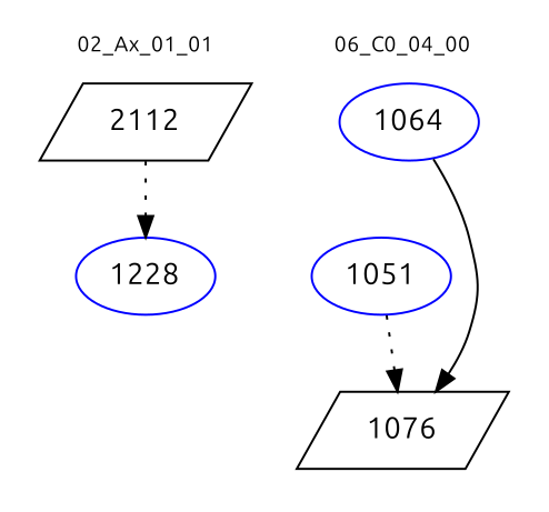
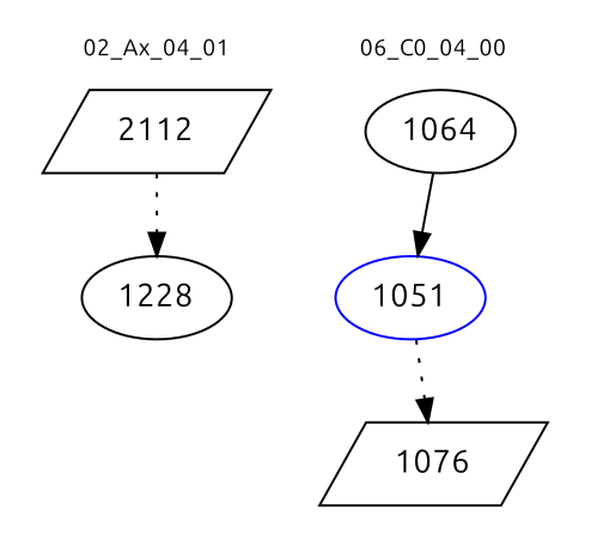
  digraph {
    fontname=Ubuntu
    node [color=black fontname=Ubuntu shape=ellipse]
    edge [color=black fontname=Ubuntu style=dotted]
    n1 [label=2112 shape=parallelogram]
-   n2 [color=blue label=1228]
-   n3 [color=blue label=1064]
+   n2 [label=1228]
+   n3 [label=1064]
    n4 [color=blue label=1051]
    n5 [label=1076 shape=parallelogram]
    subgraph cluster_1 {
      color=white
      fontsize=10
-     label="02_Ax_01_01"
+     label="02_Ax_04_01"
      n1
      n2
    }
    subgraph cluster_2 {
      color=white
      fontsize=10
      label="06_C0_04_00"
      n3
      n4
      n5
    }
    n1 -> n2
-   n3 -> n5 [style=solid]
+   n3 -> n4 [style=solid]
    n4 -> n5
  }
